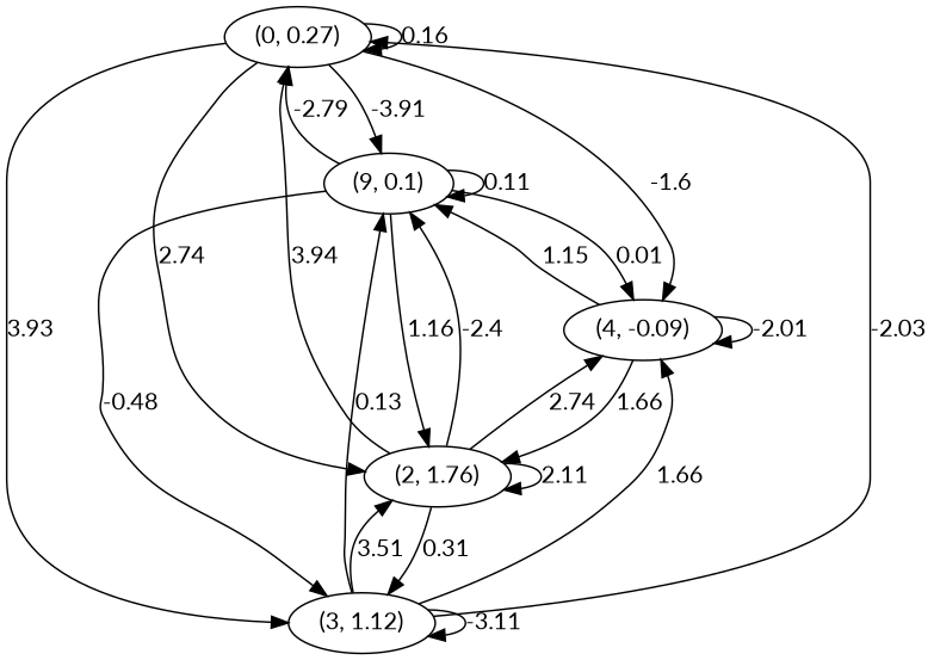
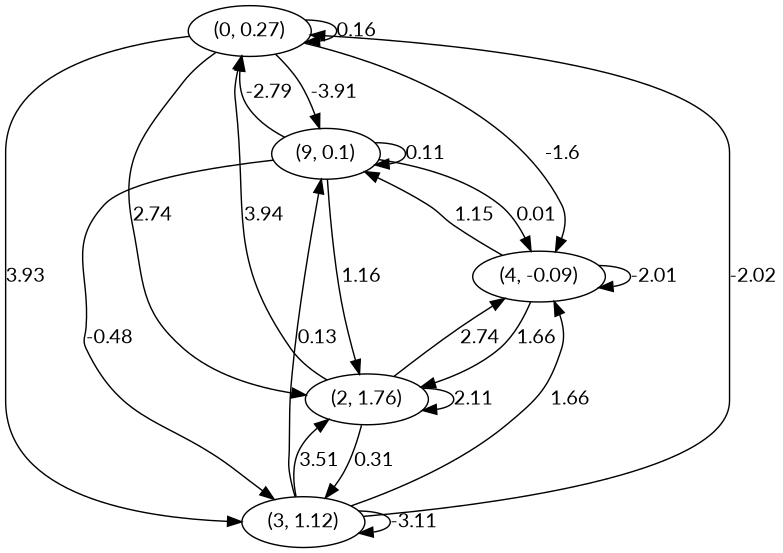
  digraph {
    fontname=Lato
    node [fontname=Lato]
    edge [fontname=Lato]
    n1 [label="(0, 0.27)"]
    n2 [label="(9, 0.1)"]
    n3 [label="(2, 1.76)"]
    n4 [label="(3, 1.12)"]
    n5 [label="(4, -0.09)"]
    n1 -> n1 [label=0.16]
    n1 -> n2 [label=-3.91]
    n1 -> n3 [label=2.74]
    n1 -> n4 [label=3.93]
    n1 -> n5 [label=-1.6]
    n2 -> n1 [label=-2.79]
    n2 -> n2 [label=0.11]
    n2 -> n3 [label=1.16]
    n2 -> n4 [label=-0.48]
    n2 -> n5 [label=0.01]
    n3 -> n1 [label=3.94]
-   n3 -> n2 [label=-2.4]
    n3 -> n3 [label=2.11]
    n3 -> n4 [label=0.31]
    n3 -> n5 [label=2.74]
-   n4 -> n1 [label=-2.03]
+   n4 -> n1 [label=-2.02]
    n4 -> n2 [label=0.13]
    n4 -> n3 [label=3.51]
    n4 -> n4 [label=-3.11]
    n4 -> n5 [label=1.66]
    n5 -> n2 [label=1.15]
    n5 -> n3 [label=1.66]
    n5 -> n5 [label=-2.01]
  }
